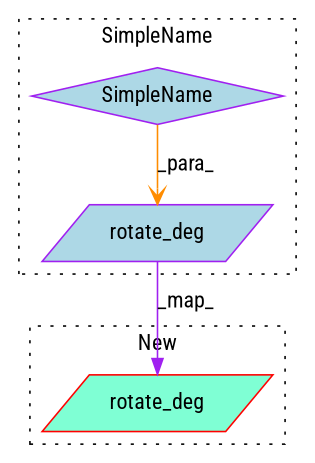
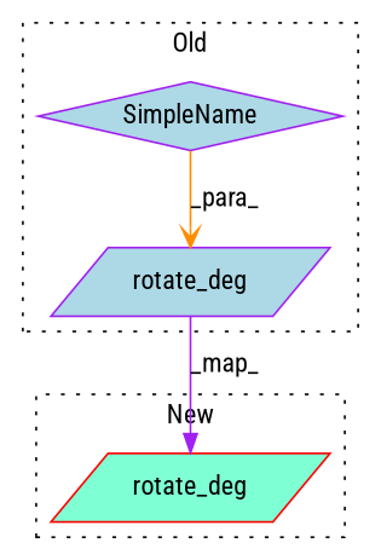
  digraph {
    fontname="Roboto Condensed"
    node [a=32 l="11,-27" shape=parallelogram style=filled fillcolor=lightblue color=purple fontname="Roboto Condensed"]
    edge [style=solid fontname="Roboto Condensed"]
    n1 [label=rotate_deg s="7510,7521"]
    n2 [a=42 l=0 label=SimpleName s=7521 shape=diamond]
    n3 [label=rotate_deg s="7278,7289" fillcolor=aquamarine color=red]
    subgraph cluster_1 {
-     label=SimpleName
+     label=Old
      style=dotted
      n1
      n2
    }
    subgraph cluster_2 {
      label=New
      style=dotted
      n3
    }
    n1 -> n3 [label=_map_ color=purple arrowhead=normal]
    n2 -> n1 [label=_para_ color=darkorange arrowhead=vee]
  }
